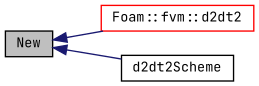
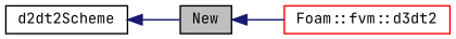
  digraph {
    fontname="JetBrains Mono"
    rankdir=LR
    node [color=black fontname="JetBrains Mono" fontsize=10 shape=box]
    edge [color=midnightblue dir=back fontname="JetBrains Mono" fontsize=10 labelfontname=FreeSans labelfontsize=10 style=solid]
    n1 [fillcolor=grey75 fontcolor=black height=0.2 label=New style=filled width=0.4]
-   n2 [color=red height=0.2 label="Foam::fvm::d2dt2" width=0.4]
+   n2 [color=red height=0.2 label="Foam::fvm::d3dt2" width=0.4]
    n3 [height=0.2 label=d2dt2Scheme width=0.4]
    n1 -> n2
-   n1 -> n3
+   n3 -> n1
  }
